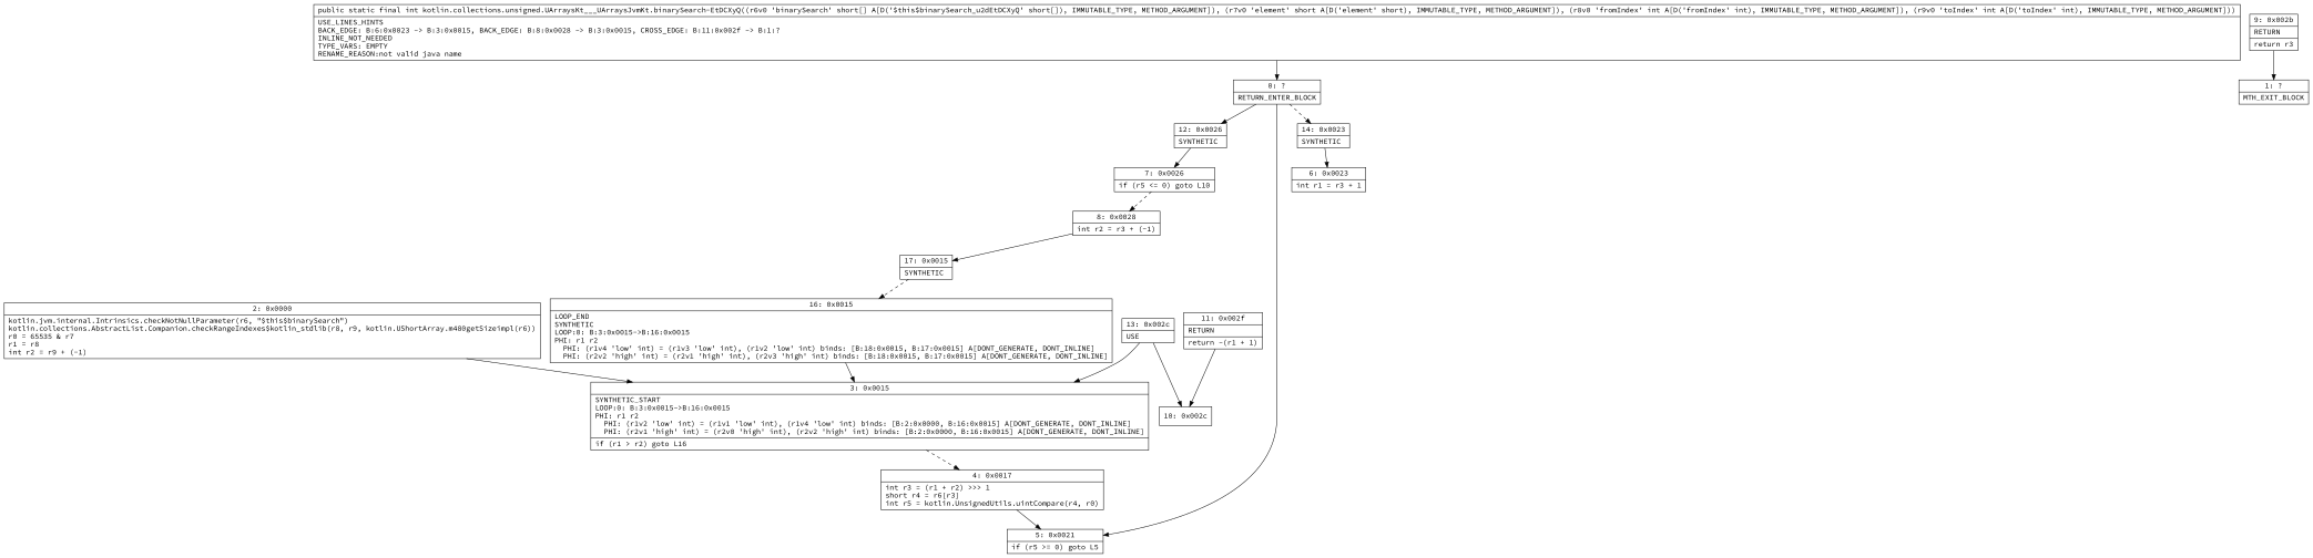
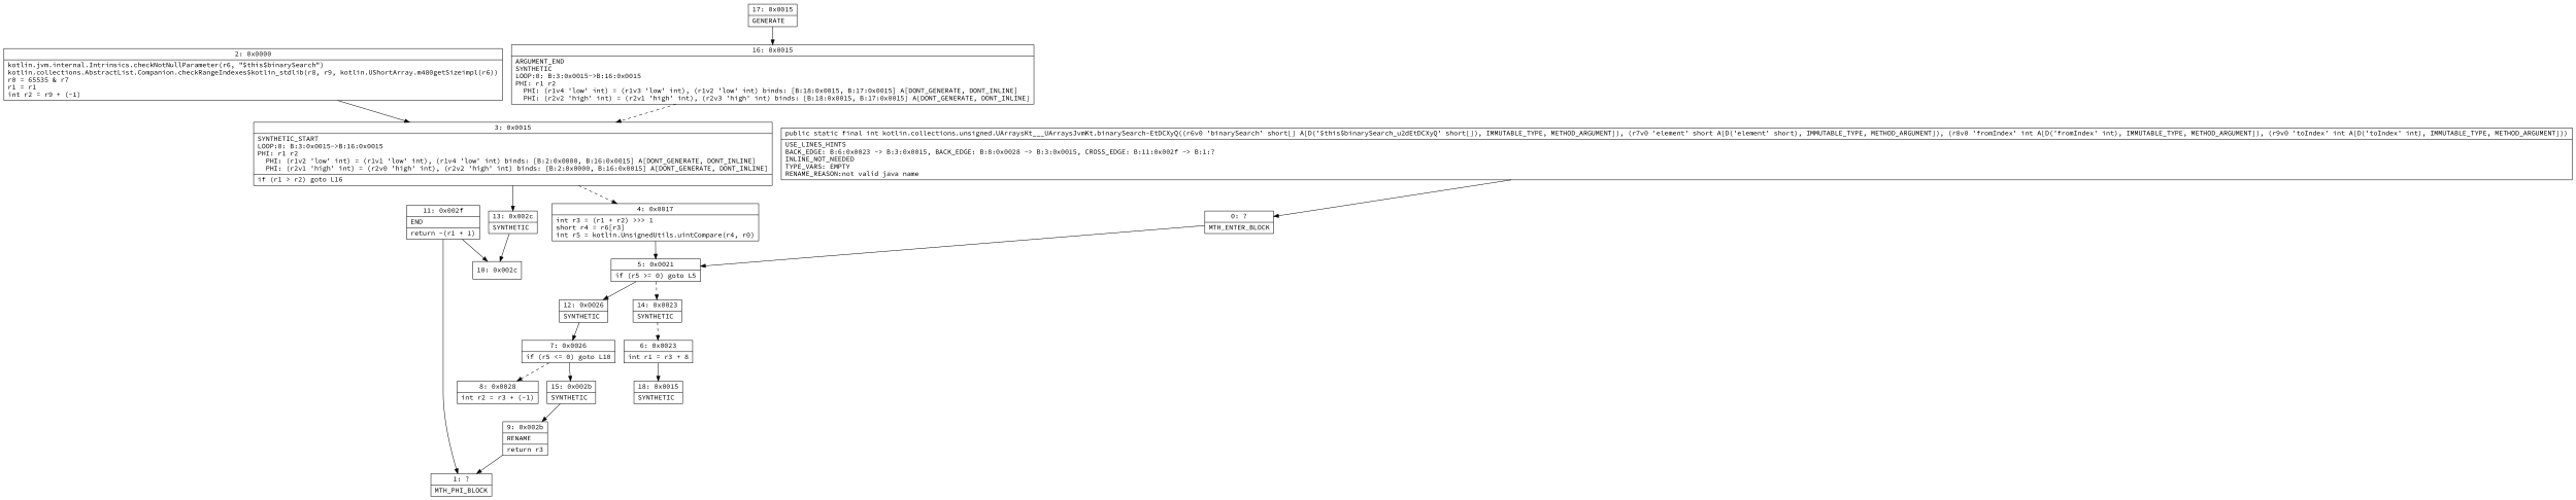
  digraph {
    fontname="Source Code Pro"
    node [fontname="Source Code Pro" shape=record]
    edge [fontname="Source Code Pro"]
-   n1 [label="{0\:\ ?|RETURN_ENTER_BLOCK\l}"]
+   n1 [label="{0\:\ ?|MTH_ENTER_BLOCK\l}"]
    n2 [label="{5\:\ 0x0021|if (r5 \>= 0) goto L5\l}"]
-   n3 [label="{2\:\ 0x0000|kotlin.jvm.internal.Intrinsics.checkNotNullParameter(r6, \"$this$binarySearch\")\lkotlin.collections.AbstractList.Companion.checkRangeIndexes$kotlin_stdlib(r8, r9, kotlin.UShortArray.m480getSizeimpl(r6))\lr0 = 65535 & r7\lr1 = r8\lint r2 = r9 + (\-1)\l}"]
+   n3 [label="{2\:\ 0x0000|kotlin.jvm.internal.Intrinsics.checkNotNullParameter(r6, \"$this$binarySearch\")\lkotlin.collections.AbstractList.Companion.checkRangeIndexes$kotlin_stdlib(r8, r9, kotlin.UShortArray.m480getSizeimpl(r6))\lr0 = 65535 & r7\lr1 = r1\lint r2 = r9 + (\-1)\l}"]
    n4 [label="{3\:\ 0x0015|SYNTHETIC_START\lLOOP:0: B:3:0x0015\-\>B:16:0x0015\lPHI: r1 r2 \l  PHI: (r1v2 'low' int) = (r1v1 'low' int), (r1v4 'low' int) binds: [B:2:0x0000, B:16:0x0015] A[DONT_GENERATE, DONT_INLINE]\l  PHI: (r2v1 'high' int) = (r2v0 'high' int), (r2v2 'high' int) binds: [B:2:0x0000, B:16:0x0015] A[DONT_GENERATE, DONT_INLINE]\l|if (r1 \> r2) goto L16\l}"]
    n5 [label="{4\:\ 0x0017|int r3 = (r1 + r2) \>\>\> 1\lshort r4 = r6[r3]\lint r5 = kotlin.UnsignedUtils.uintCompare(r4, r0)\l}"]
-   n6 [label="{13\:\ 0x002c|USE\l}"]
+   n6 [label="{13\:\ 0x002c|SYNTHETIC\l}"]
    n7 [label="{10\:\ 0x002c}"]
    n8 [label="{12\:\ 0x0026|SYNTHETIC\l}"]
    n9 [label="{14\:\ 0x0023|SYNTHETIC\l}"]
    n10 [label="{7\:\ 0x0026|if (r5 \<= 0) goto L10\l}"]
-   n11 [label="{6\:\ 0x0023|int r1 = r3 + 1\l}"]
+   n11 [label="{6\:\ 0x0023|int r1 = r3 + 8\l}"]
    n12 [label="{8\:\ 0x0028|int r2 = r3 + (\-1)\l}"]
-   n14 [label="{17\:\ 0x0015|SYNTHETIC\l}"]
-   n15 [label="{9\:\ 0x002b|RETURN\l|return r3\l}"]
-   n16 [label="{16\:\ 0x0015|LOOP_END\lSYNTHETIC\lLOOP:0: B:3:0x0015\-\>B:16:0x0015\lPHI: r1 r2 \l  PHI: (r1v4 'low' int) = (r1v3 'low' int), (r1v2 'low' int) binds: [B:18:0x0015, B:17:0x0015] A[DONT_GENERATE, DONT_INLINE]\l  PHI: (r2v2 'high' int) = (r2v1 'high' int), (r2v3 'high' int) binds: [B:18:0x0015, B:17:0x0015] A[DONT_GENERATE, DONT_INLINE]\l}"]
-   n17 [label="{1\:\ ?|MTH_EXIT_BLOCK\l}"]
-   n19 [label="{11\:\ 0x002f|RETURN\l|return \-(r1 + 1)\l}"]
+   n13 [label="{15\:\ 0x002b|SYNTHETIC\l}"]
+   n14 [label="{17\:\ 0x0015|GENERATE\l}"]
+   n15 [label="{9\:\ 0x002b|RENAME\l|return r3\l}"]
+   n16 [label="{16\:\ 0x0015|ARGUMENT_END\lSYNTHETIC\lLOOP:0: B:3:0x0015\-\>B:16:0x0015\lPHI: r1 r2 \l  PHI: (r1v4 'low' int) = (r1v3 'low' int), (r1v2 'low' int) binds: [B:18:0x0015, B:17:0x0015] A[DONT_GENERATE, DONT_INLINE]\l  PHI: (r2v2 'high' int) = (r2v1 'high' int), (r2v3 'high' int) binds: [B:18:0x0015, B:17:0x0015] A[DONT_GENERATE, DONT_INLINE]\l}"]
+   n17 [label="{1\:\ ?|MTH_PHI_BLOCK\l}"]
+   n18 [label="{18\:\ 0x0015|SYNTHETIC\l}"]
+   n19 [label="{11\:\ 0x002f|END\l|return \-(r1 + 1)\l}"]
    n20 [label="{public static final int kotlin.collections.unsigned.UArraysKt___UArraysJvmKt.binarySearch\-EtDCXyQ((r6v0 'binarySearch' short[] A[D('$this$binarySearch_u2dEtDCXyQ' short[]), IMMUTABLE_TYPE, METHOD_ARGUMENT]), (r7v0 'element' short A[D('element' short), IMMUTABLE_TYPE, METHOD_ARGUMENT]), (r8v0 'fromIndex' int A[D('fromIndex' int), IMMUTABLE_TYPE, METHOD_ARGUMENT]), (r9v0 'toIndex' int A[D('toIndex' int), IMMUTABLE_TYPE, METHOD_ARGUMENT]))  | USE_LINES_HINTS\lBACK_EDGE: B:6:0x0023 \-\> B:3:0x0015, BACK_EDGE: B:8:0x0028 \-\> B:3:0x0015, CROSS_EDGE: B:11:0x002f \-\> B:1:?\lINLINE_NOT_NEEDED\lTYPE_VARS: EMPTY\lRENAME_REASON:not valid java name\l}"]
    n1 -> n2
-   n1 -> n8
-   n1 -> n9 [style=dashed]
+   n2 -> n8
+   n2 -> n9 [style=dashed]
    n3 -> n4
    n4 -> n5 [style=dashed]
-   n6 -> n4
+   n4 -> n6
    n5 -> n2
    n6 -> n7
    n8 -> n10
-   n9 -> n11
+   n9 -> n11 [style=dashed]
    n10 -> n12 [style=dashed]
-   n12 -> n14
-   n14 -> n16 [style=dashed]
+   n10 -> n13
+   n11 -> n18
+   n13 -> n15
+   n14 -> n16
    n15 -> n17
-   n16 -> n4
+   n16 -> n4 [style=dashed]
    n19 -> n7
+   n19 -> n17
    n20 -> n1
  }
